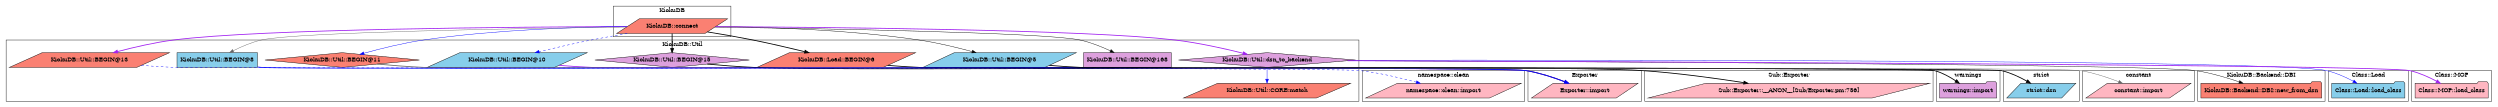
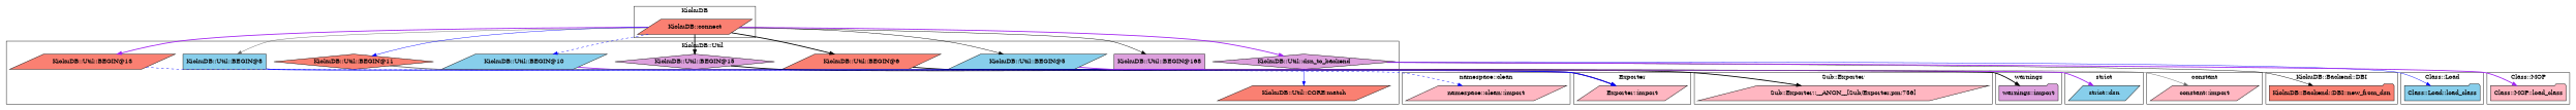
  digraph {
    node [fillcolor=salmon shape=parallelogram style=filled]
    edge [color=black style=bold]
    "constant::import" [fillcolor=lightpink]
    "KiokuDB::Backend::DBI::new_from_dsn" [shape=folder]
    "Class::Load::load_class" [fillcolor=skyblue shape=folder]
    "namespace::clean::import" [fillcolor=lightpink]
    "warnings::import" [fillcolor=plum shape=folder]
    "Exporter::import" [fillcolor=lightpink]
    "KiokuDB::connect"
    "Sub::Exporter::__ANON__[Sub/Exporter.pm:756]" [fillcolor=lightpink]
    n9 [fillcolor=skyblue label="strict::dsn"]
    "Class::MOP::load_class" [fillcolor=lightpink shape=folder]
    "KiokuDB::Util::CORE:match"
    "KiokuDB::Util::BEGIN@13"
    "KiokuDB::Util::BEGIN@10" [fillcolor=skyblue]
    "KiokuDB::Util::BEGIN@11" [shape=diamond]
    "KiokuDB::Util::BEGIN@15" [fillcolor=plum shape=diamond]
-   "KiokuDB::Util::BEGIN@6" [label="KiokuDB::Load::BEGIN@6"]
+   "KiokuDB::Util::BEGIN@6"
    "KiokuDB::Util::BEGIN@8" [fillcolor=skyblue shape=box]
    "KiokuDB::Util::BEGIN@5" [fillcolor=skyblue]
    "KiokuDB::Util::BEGIN@168" [fillcolor=plum shape=box]
    "KiokuDB::Util::dsn_to_backend" [fillcolor=plum shape=diamond]
    subgraph cluster_1 {
      label=constant
      "constant::import"
    }
    subgraph cluster_2 {
      label="KiokuDB::Backend::DBI"
      "KiokuDB::Backend::DBI::new_from_dsn"
    }
    subgraph cluster_3 {
      label="Class::Load"
      "Class::Load::load_class"
    }
    subgraph cluster_4 {
      label="namespace::clean"
      "namespace::clean::import"
    }
    subgraph cluster_5 {
      label=warnings
      "warnings::import"
    }
    subgraph cluster_6 {
      label=Exporter
      "Exporter::import"
    }
    subgraph cluster_7 {
      label=KiokuDB
      "KiokuDB::connect"
    }
    subgraph cluster_8 {
      label="Sub::Exporter"
      "Sub::Exporter::__ANON__[Sub/Exporter.pm:756]"
    }
    subgraph cluster_9 {
      label="strict"
      n9
    }
    subgraph cluster_10 {
      label="Class::MOP"
      "Class::MOP::load_class"
    }
    subgraph cluster_11 {
      label="KiokuDB::Util"
      "KiokuDB::Util::CORE:match"
      "KiokuDB::Util::BEGIN@13"
      "KiokuDB::Util::BEGIN@10"
      "KiokuDB::Util::BEGIN@11"
      "KiokuDB::Util::BEGIN@15"
      "KiokuDB::Util::BEGIN@6"
      "KiokuDB::Util::BEGIN@8"
      "KiokuDB::Util::BEGIN@5"
      "KiokuDB::Util::BEGIN@168"
      "KiokuDB::Util::dsn_to_backend"
    }
    "KiokuDB::connect" -> "KiokuDB::Util::BEGIN@13" [color=purple]
    "KiokuDB::connect" -> "KiokuDB::Util::BEGIN@10" [color=blue style=dashed]
    "KiokuDB::connect" -> "KiokuDB::Util::BEGIN@11" [color=blue style=solid]
    "KiokuDB::connect" -> "KiokuDB::Util::BEGIN@15"
    "KiokuDB::connect" -> "KiokuDB::Util::BEGIN@6"
    "KiokuDB::connect" -> "KiokuDB::Util::BEGIN@8" [color=gray40 style=solid]
    "KiokuDB::connect" -> "KiokuDB::Util::BEGIN@5" [style=solid]
    "KiokuDB::connect" -> "KiokuDB::Util::BEGIN@168" [style=solid]
    "KiokuDB::connect" -> "KiokuDB::Util::dsn_to_backend" [color=purple]
    "KiokuDB::Util::BEGIN@13" -> "namespace::clean::import" [color=blue style=dashed]
    "KiokuDB::Util::BEGIN@10" -> "Exporter::import" [color=purple]
    "KiokuDB::Util::BEGIN@11" -> "Exporter::import" [color=gray40]
    "KiokuDB::Util::BEGIN@15" -> "Sub::Exporter::__ANON__[Sub/Exporter.pm:756]"
    "KiokuDB::Util::BEGIN@6" -> "warnings::import"
    "KiokuDB::Util::BEGIN@8" -> "Exporter::import" [color=blue]
-   "KiokuDB::Util::BEGIN@5" -> n9
+   "KiokuDB::Util::BEGIN@5" -> n9 [color=purple]
    "KiokuDB::Util::BEGIN@168" -> "constant::import" [color=gray40 style=solid]
    "KiokuDB::Util::dsn_to_backend" -> "KiokuDB::Backend::DBI::new_from_dsn" [style=solid]
    "KiokuDB::Util::dsn_to_backend" -> "Class::Load::load_class" [color=blue style=solid]
    "KiokuDB::Util::dsn_to_backend" -> "Class::MOP::load_class" [color=purple]
    "KiokuDB::Util::dsn_to_backend" -> "KiokuDB::Util::CORE:match" [color=blue style=solid]
  }
